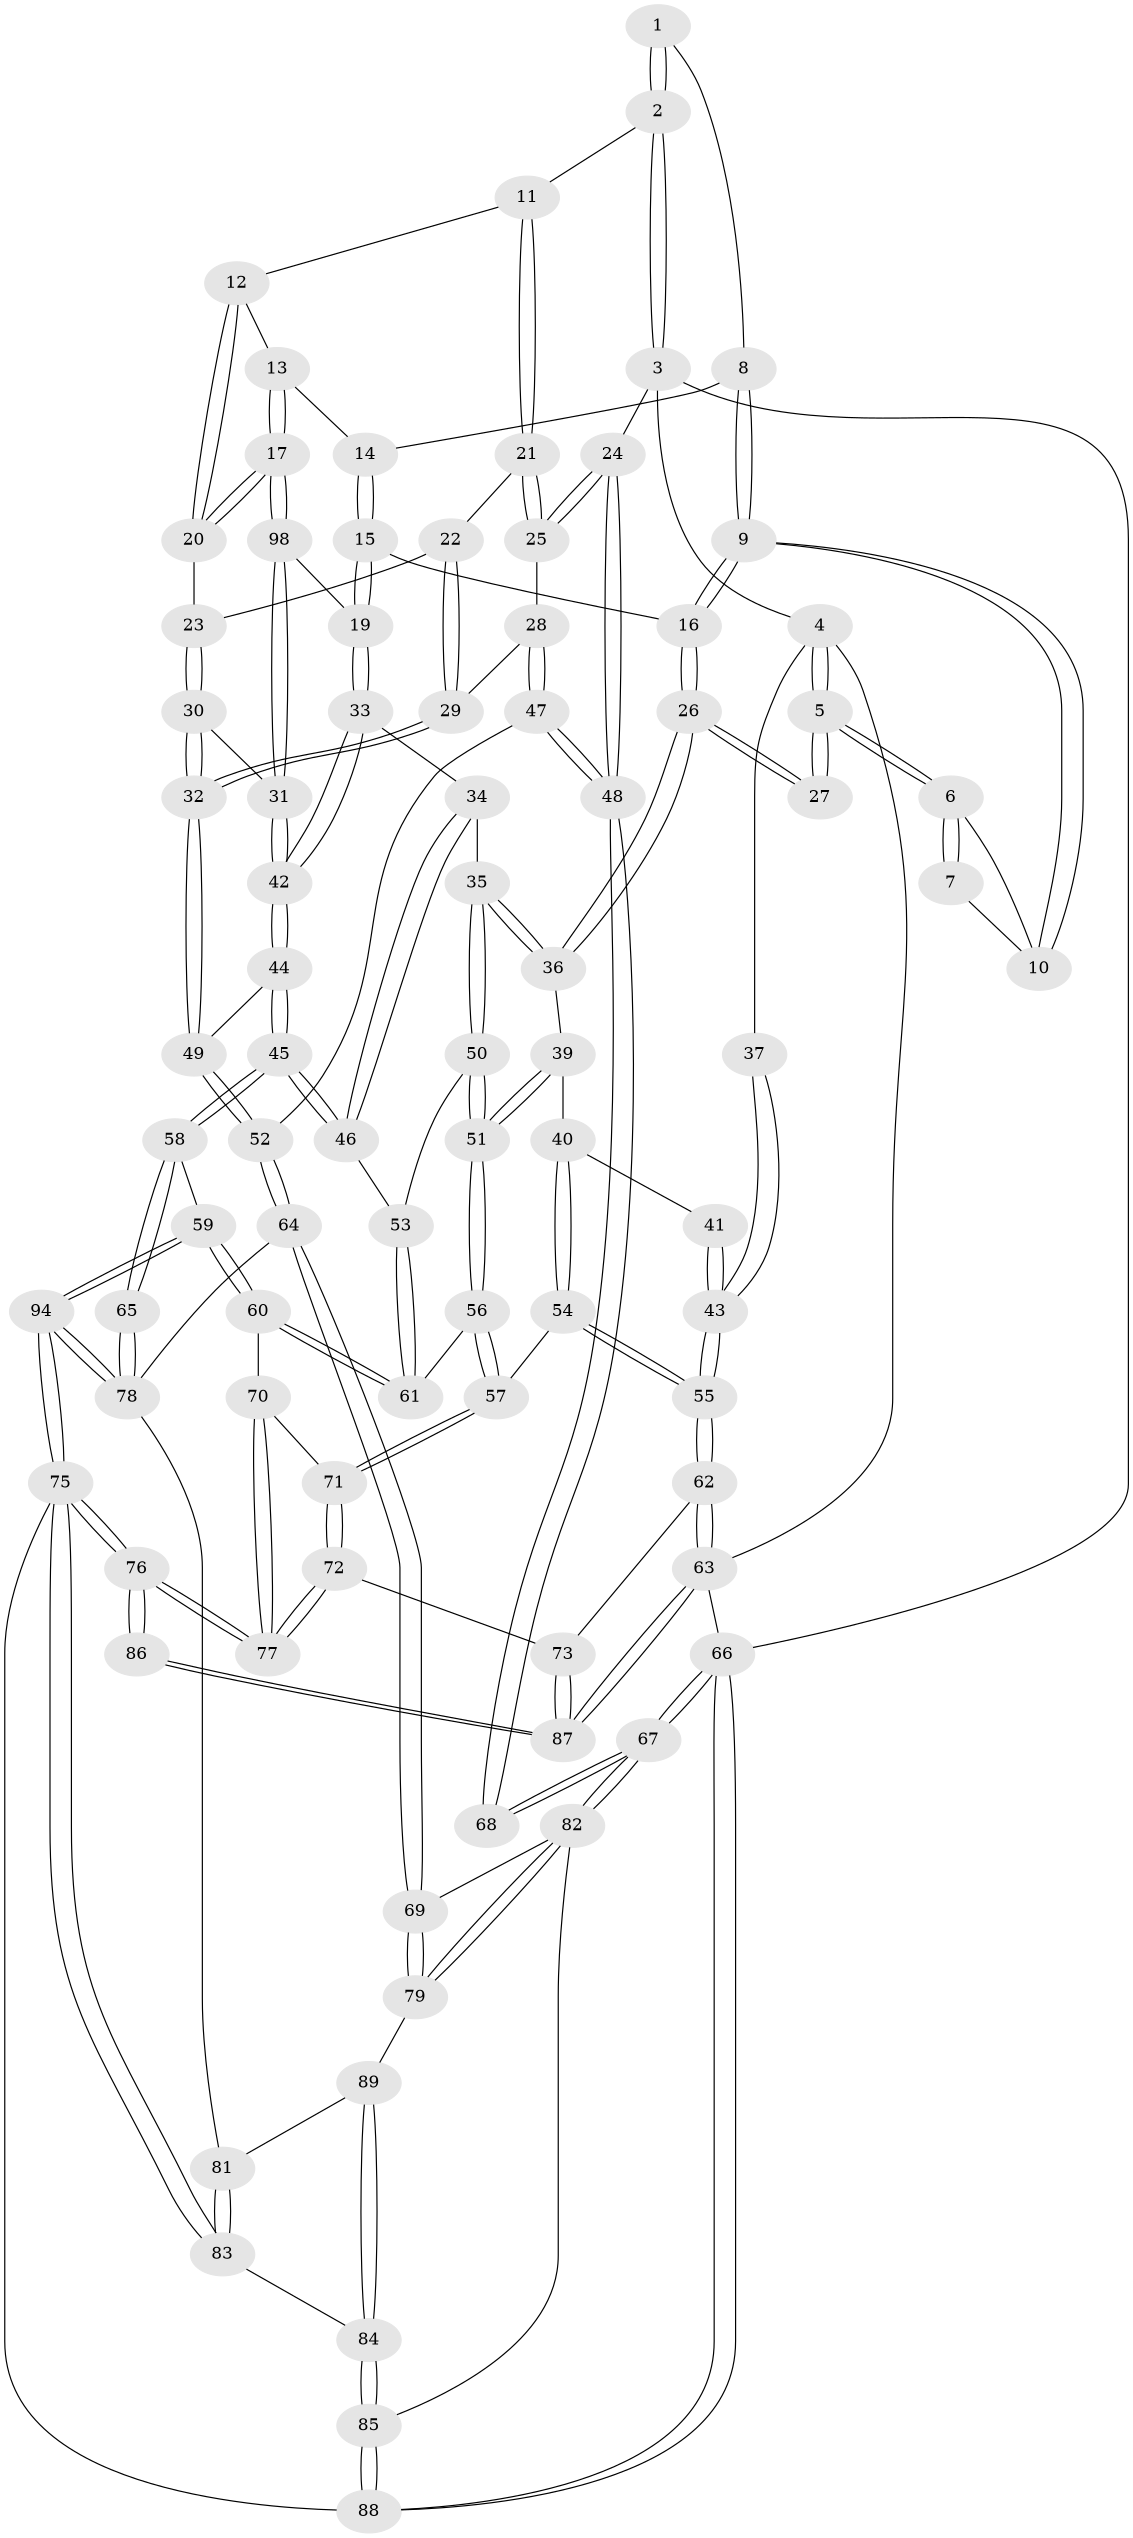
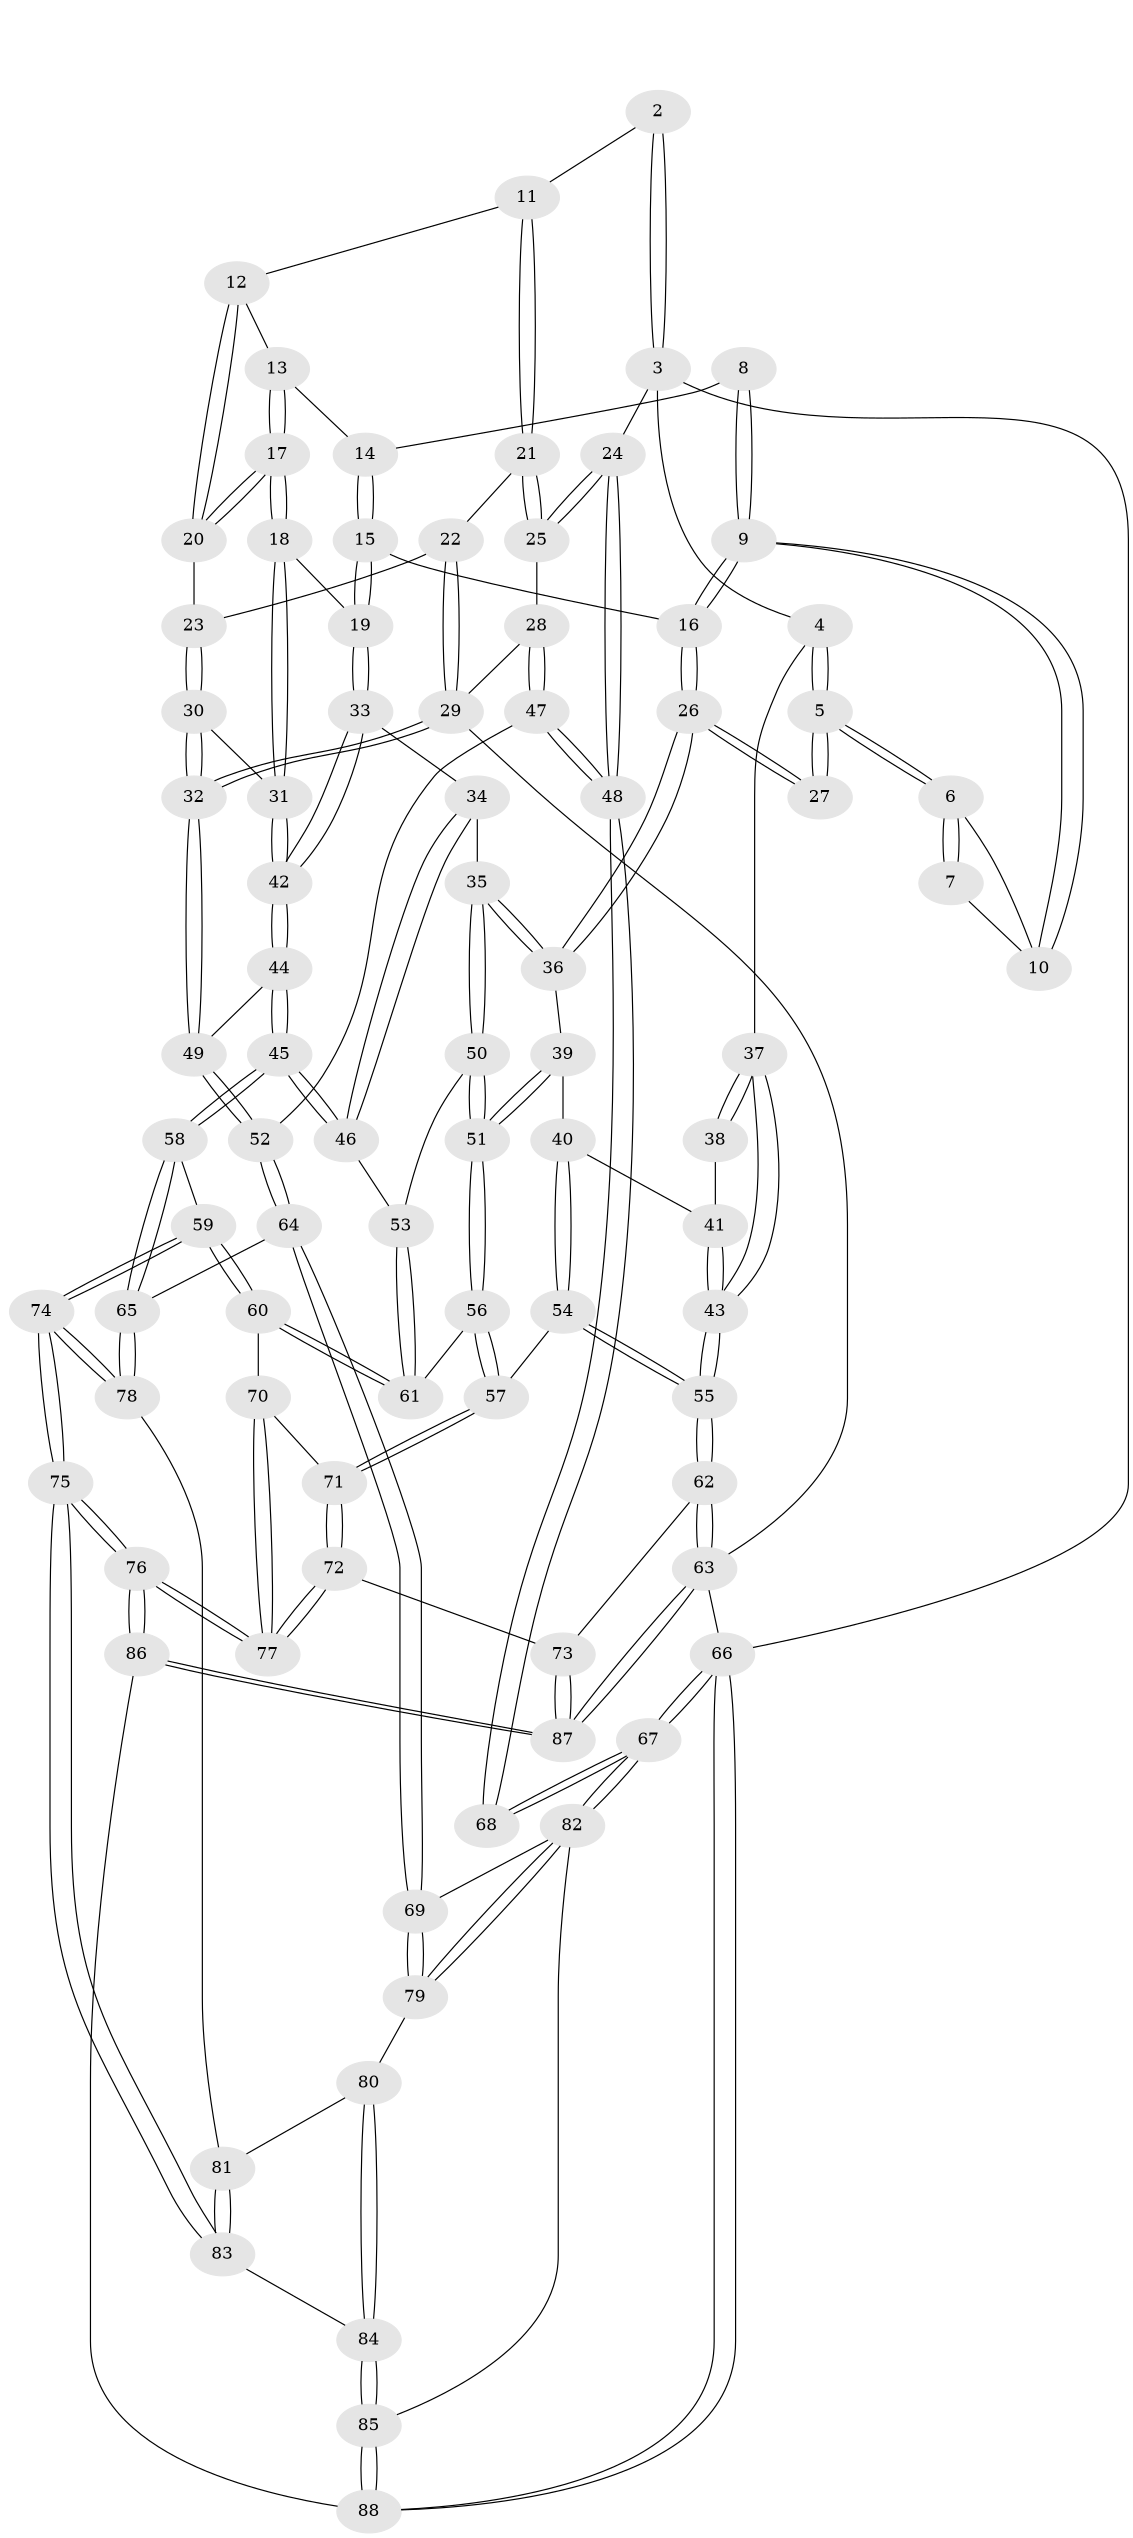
  graph {
    node [color=gray90 style=filled]
-   1
    2
    8
    3
    11
    9
    14
    4
    24
    66
    12
    21
    5
    37
    63
    25
    48
    67
    88
    6
    27
+   38
    43
    87
    7
    10
    16
    15
    26
    13
    20
    22
    17
    23
-   18 [label=98]
+   18
    19
    33
    36
    31
    42
    34
    30
    29
    28
    32
    68
    47
    39
    52
    49
    44
    35
    46
    50
    53
    51
    40
    41
    55
    54
    56
    57
    45
    62
    58
    59
    65
    61
    64
    69
    71
    73
    72
    60
-   74 [label=94]
+   74
    78
    70
    75
    77
    79
    81
    82
    85
-   80 [label=89]
+   80
    76
    83
    86
    84
-   1 -- 2
-   1 -- 2
-   1 -- 8
    2 -- 3
    2 -- 3
    2 -- 11
    8 -- 9
    8 -- 9
    8 -- 14
    3 -- 4
    3 -- 24
    3 -- 66
    11 -- 12
    11 -- 21
    11 -- 21
    9 -- 10
    9 -- 10
    9 -- 16
    9 -- 16
    14 -- 15
    14 -- 15
    4 -- 5
    4 -- 5
    4 -- 37
-   4 -- 63
+   29 -- 63
    24 -- 25
    24 -- 25
    24 -- 48
    24 -- 48
    66 -- 67
    66 -- 67
    66 -- 88
    66 -- 88
    12 -- 13
    12 -- 20
    12 -- 20
    21 -- 25
    21 -- 25
    21 -- 22
    5 -- 6
    5 -- 6
    5 -- 27
    5 -- 27
+   37 -- 38
+   37 -- 38
    37 -- 43
    37 -- 43
    63 -- 66
    63 -- 87
    63 -- 87
    25 -- 28
    48 -- 68
    48 -- 68
    67 -- 68
    67 -- 68
    67 -- 82
    67 -- 82
    6 -- 7
    6 -- 7
    6 -- 10
+   38 -- 41
    43 -- 55
    43 -- 55
    7 -- 10
    16 -- 26
    16 -- 26
    15 -- 16
    15 -- 19
    15 -- 19
    26 -- 27
    26 -- 27
    26 -- 36
    26 -- 36
    13 -- 14
    13 -- 17
    13 -- 17
    20 -- 23
    22 -- 23
    22 -- 29
    22 -- 29
    17 -- 20
    17 -- 20
    17 -- 18
    17 -- 18
    23 -- 30
    23 -- 30
    18 -- 19
    18 -- 31
    18 -- 31
    19 -- 33
    19 -- 33
    33 -- 42
    33 -- 42
    33 -- 34
    36 -- 39
    31 -- 42
    31 -- 42
    42 -- 44
    42 -- 44
    34 -- 35
    34 -- 46
    34 -- 46
    30 -- 31
    30 -- 32
    30 -- 32
    29 -- 32
    29 -- 32
    28 -- 29
    28 -- 47
    28 -- 47
    32 -- 49
    32 -- 49
    47 -- 48
    47 -- 48
    47 -- 52
    39 -- 51
    39 -- 51
    39 -- 40
    52 -- 64
    52 -- 64
    49 -- 52
    49 -- 52
    44 -- 49
    44 -- 45
    44 -- 45
    35 -- 36
    35 -- 36
    35 -- 50
    35 -- 50
    46 -- 53
    50 -- 53
    50 -- 51
    50 -- 51
    53 -- 61
    53 -- 61
    51 -- 56
    51 -- 56
    40 -- 41
    40 -- 54
    40 -- 54
    41 -- 43
    41 -- 43
    55 -- 62
    55 -- 62
    54 -- 55
    54 -- 55
    54 -- 57
    56 -- 57
    56 -- 57
    56 -- 61
    57 -- 71
    57 -- 71
    45 -- 46
    45 -- 46
    45 -- 58
    45 -- 58
    62 -- 63
    62 -- 63
    62 -- 73
    58 -- 59
    58 -- 65
    58 -- 65
    59 -- 60
    59 -- 60
    59 -- 74
    59 -- 74
    65 -- 78
    65 -- 78
-   64 -- 78
+   64 -- 65
    64 -- 69
    64 -- 69
    69 -- 79
    69 -- 79
    71 -- 72
    71 -- 72
    73 -- 87
    73 -- 87
    72 -- 73
    72 -- 77
    72 -- 77
    60 -- 61
    60 -- 61
    60 -- 70
    74 -- 78
    74 -- 78
    74 -- 75
    74 -- 75
    78 -- 81
    70 -- 71
    70 -- 77
    70 -- 77
    75 -- 76
    75 -- 76
    75 -- 83
    75 -- 83
    79 -- 82
    79 -- 82
    79 -- 80
    81 -- 83
    81 -- 83
    82 -- 69
    82 -- 85
    85 -- 88
    85 -- 88
    80 -- 81
    80 -- 84
    80 -- 84
    76 -- 77
    76 -- 77
    76 -- 86
    76 -- 86
    83 -- 84
-   75 -- 88
+   86 -- 88
    86 -- 87
    86 -- 87
    84 -- 85
    84 -- 85
  }
